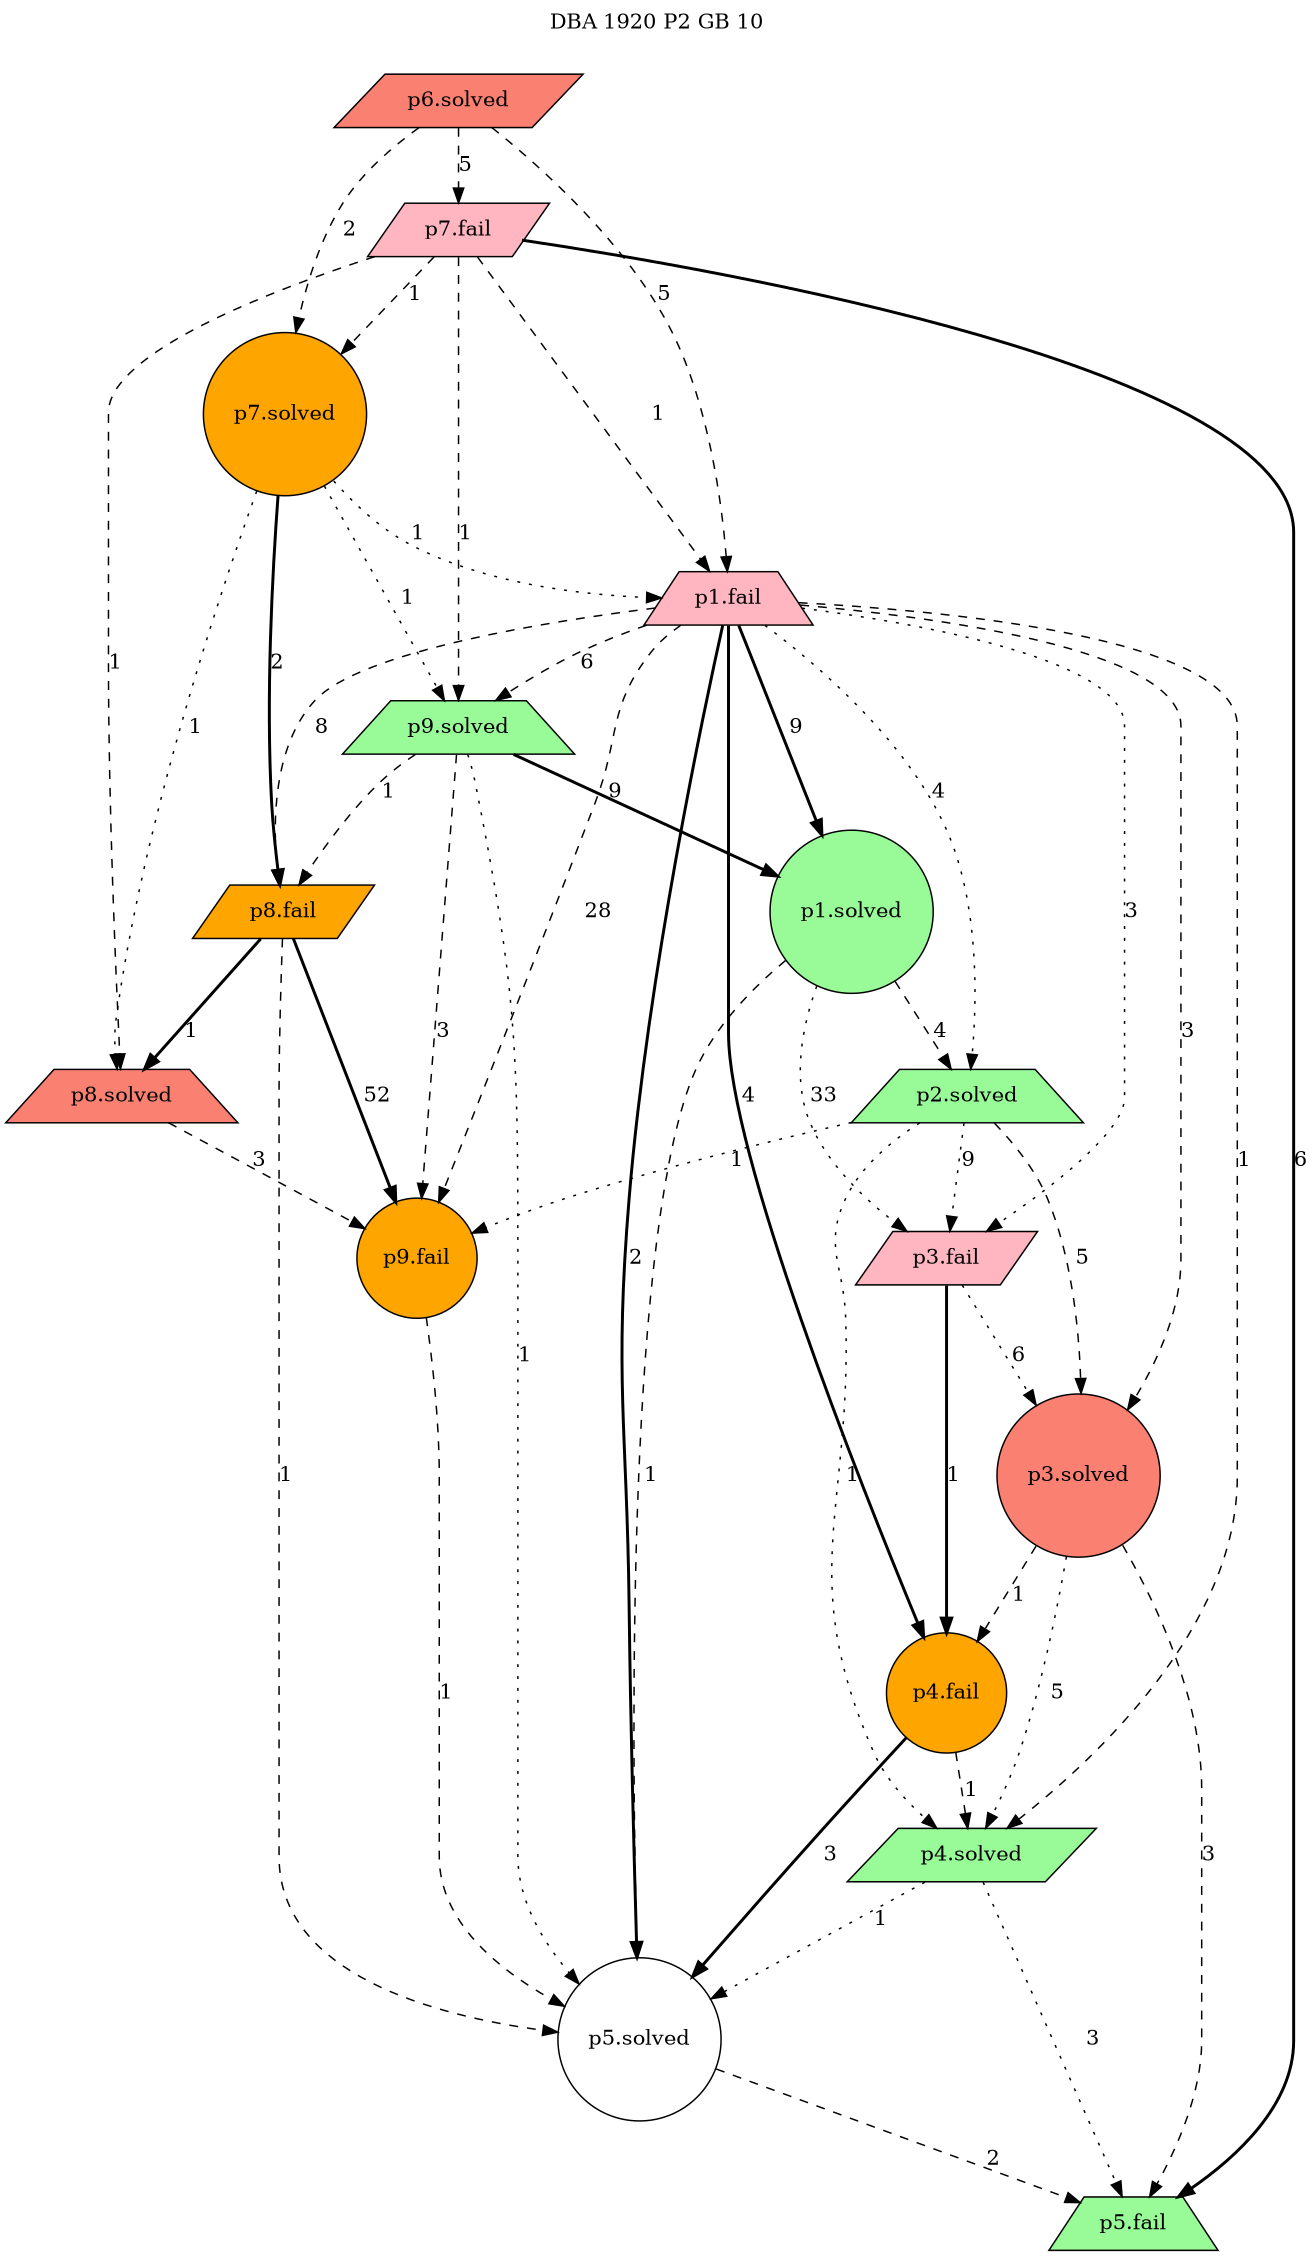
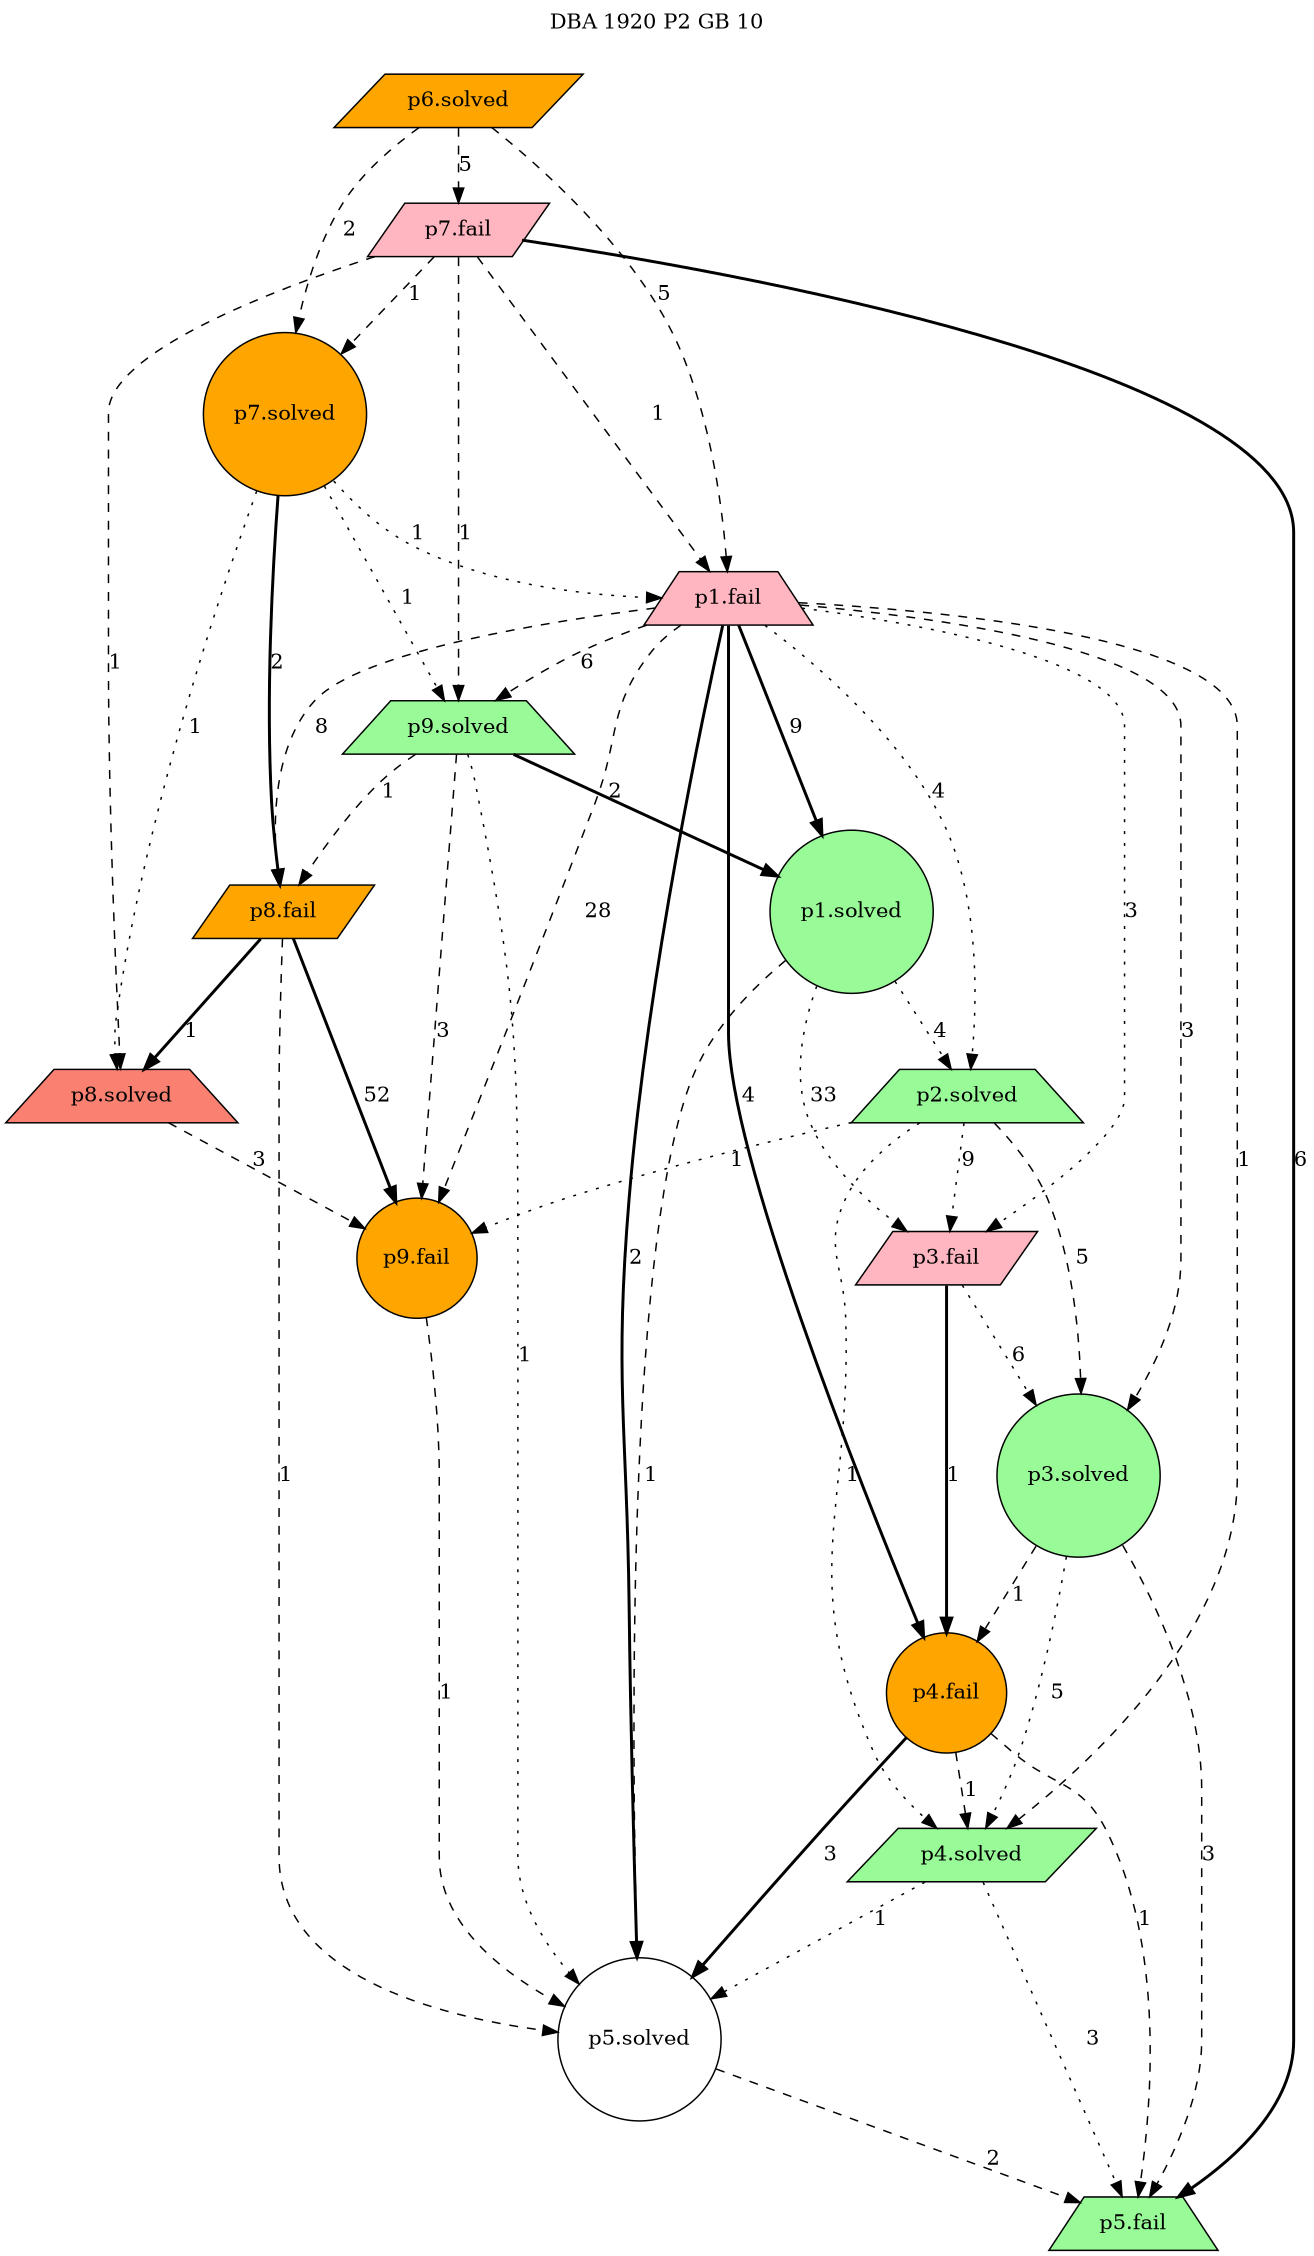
  digraph {
    fontname="DejaVu Serif"
    label=" DBA 1920 P2 GB 10 "
    labelloc=tl
    rankdir=TB
    node [fillcolor=orange fontname="DejaVu Serif" shape=circle style=filled]
    edge [fontname="DejaVu Serif" style=dashed]
-   n1 [fillcolor=salmon label="p6.solved" shape=parallelogram]
+   n1 [label="p6.solved" shape=parallelogram]
    n2 [fillcolor=lightpink label="p1.fail" shape=trapezium]
    n3 [label="p7.solved"]
    n4 [fillcolor=lightpink label="p7.fail" shape=parallelogram]
    n5 [fillcolor=palegreen label="p1.solved"]
    n6 [fillcolor=palegreen label="p2.solved" shape=trapezium]
    n7 [fillcolor=lightpink label="p3.fail" shape=parallelogram]
-   n8 [fillcolor=salmon label="p3.solved"]
+   n8 [fillcolor=palegreen label="p3.solved"]
    n9 [label="p4.fail"]
    n10 [fillcolor=palegreen label="p4.solved" shape=parallelogram]
    n11 [fillcolor=white label="p5.solved"]
    n12 [label="p8.fail" shape=parallelogram]
    n13 [fillcolor=palegreen label="p9.solved" shape=trapezium]
    n14 [label="p9.fail"]
    n15 [fillcolor=salmon label="p8.solved" shape=trapezium]
    n16 [fillcolor=palegreen label="p5.fail" shape=trapezium]
    n1 -> n2 [label=5]
    n1 -> n3 [label=2]
    n1 -> n4 [label=5]
    n2 -> n5 [label=9 style=bold]
    n2 -> n6 [label=4 style=dotted]
    n2 -> n7 [label=3 style=dotted]
    n2 -> n8 [label=3]
    n2 -> n9 [label=4 style=bold]
    n2 -> n10 [label=1]
    n2 -> n11 [label=2 style=bold]
    n2 -> n12 [label=8]
    n2 -> n13 [label=6]
    n2 -> n14 [label=28]
    n3 -> n2 [label=1 style=dotted]
    n3 -> n12 [label=2 style=bold]
    n3 -> n13 [label=1 style=dotted]
    n3 -> n15 [label=1 style=dotted]
    n4 -> n2 [label=1]
    n4 -> n3 [label=1]
    n4 -> n13 [label=1]
    n4 -> n15 [label=1]
    n4 -> n16 [label=6 style=bold]
-   n5 -> n6 [label=4]
+   n5 -> n6 [label=4 style=dotted]
    n5 -> n7 [label=33 style=dotted]
    n5 -> n11 [label=1]
    n6 -> n7 [label=9 style=dotted]
    n6 -> n8 [label=5]
    n6 -> n10 [label=1 style=dotted]
    n6 -> n14 [label=1 style=dotted]
    n7 -> n8 [label=6 style=dotted]
    n7 -> n9 [label=1 style=bold]
    n8 -> n9 [label=1]
    n8 -> n10 [label=5 style=dotted]
    n8 -> n16 [label=3]
    n9 -> n10 [label=1]
    n9 -> n11 [label=3 style=bold]
+   n9 -> n16 [label=1]
    n10 -> n11 [label=1 style=dotted]
    n10 -> n16 [label=3 style=dotted]
    n11 -> n16 [label=2]
    n12 -> n11 [label=1]
    n12 -> n14 [label=52 style=bold]
    n12 -> n15 [label=1 style=bold]
-   n13 -> n5 [label=9 style=bold]
+   n13 -> n5 [label=2 style=bold]
    n13 -> n11 [label=1 style=dotted]
    n13 -> n12 [label=1]
    n13 -> n14 [label=3]
    n14 -> n11 [label=1]
    n15 -> n14 [label=3]
  }
